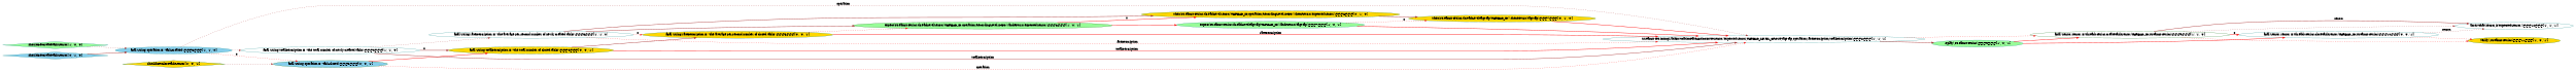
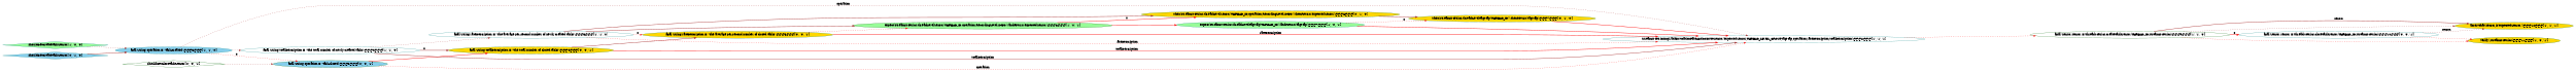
  digraph {
    rankdir=LR
    node [color=teal fillcolor=white shape=ellipse style=filled]
    edge [color=red style=bold]
    n1 [color=darkgreen label="final Sensor sensor = ThreadMetrics.createTaskSensor(THREAD_ID,streamsMetrics)@@@9@@@['1', '1', '0']"]
-   n2 [label="assertThat(sensor,is(expectedSensor))@@@12@@@['1', '1', '1']"]
+   n2 [fillcolor=gold label="assertThat(sensor,is(expectedSensor))@@@12@@@['1', '1', '1']"]
    n3 [color=darkgreen fillcolor=gold label="verify(,streamsMetrics)@@@11@@@['1', '0', '1']"]
    n4 [label="final Sensor sensor = ThreadMetrics.closeTaskSensor(THREAD_ID,streamsMetrics)@@@10@@@['0', '0', '1']"]
    n5 [color=darkgreen fillcolor=gold label="final String totalDescription = \"The total number of closed tasks\"@@@4@@@['0', '0', '1']"]
    n6 [fillcolor=gold label="final String rateDescription = \"The average per-second number of closed tasks\"@@@5@@@['0', '0', '1']"]
    n7 [label="StreamsMetricsImpl.addInvocationRateAndCountToSensor(expectedSensor,THREAD_LEVEL_GROUP,tagMap,operation,rateDescription,totalDescription)@@@8@@@['1', '1', '1']"]
    n8 [color=darkgreen fillcolor=palegreen label="expect(streamsMetrics.threadLevelSensor(THREAD_ID,operation,RecordingLevel.INFO)).andReturn(expectedSensor)@@@6@@@['1', '0', '1']"]
-   n9 [fillcolor=palegreen label="replay(,streamsMetrics)@@@9@@@['1', '0', '1']"]
    n10 [color=darkgreen fillcolor=gold label="when(streamsMetrics.threadLevelSensor(THREAD_ID,operation,RecordingLevel.INFO)).thenReturn(expectedSensor)@@@6@@@['0', '1', '0']"]
    n11 [fillcolor=palegreen label="expect(streamsMetrics.threadLevelTagMap(THREAD_ID)).andReturn(tagMap)@@@7@@@['1', '0', '1']"]
    n12 [fillcolor=gold label="when(streamsMetrics.threadLevelTagMap(THREAD_ID)).thenReturn(tagMap)@@@7@@@['0', '1', '0']"]
    n13 [fillcolor=palegreen label="shouldGetCreateTaskSensor['1', '0', '0']" shape=diamond]
    n14 [fillcolor=skyblue label="final String operation = \"task-created\"@@@3@@@['1', '1', '0']"]
    n15 [color=darkgreen fillcolor=skyblue label="final String operation = \"task-closed\"@@@3@@@['0', '0', '1']"]
    n16 [label="final String totalDescription = \"The total number of newly created tasks\"@@@4@@@['1', '1', '0']"]
-   n17 [color=darkgreen fillcolor=gold label="shouldGetCloseTaskSensor['0', '0', '1']" shape=diamond]
+   n17 [color=darkgreen label="shouldGetCloseTaskSensor['0', '0', '1']" shape=diamond]
    n18 [label="final String rateDescription = \"The average per-second number of newly created tasks\"@@@5@@@['1', '1', '0']"]
    n19 [fillcolor=skyblue label="shouldGetCreateTaskSensor['0', '1', '0']" shape=diamond]
    n1 -> n2 [color=brown label=sensor]
    n1 -> n2 [color=brown style=dashed]
    n1 -> n3 [style=dashed]
    n1 -> n4 [label=0]
    n4 -> n2 [color=brown label=sensor style=dashed]
    n4 -> n3 [style=dashed]
    n5 -> n6 [color=brown]
    n5 -> n7 [label=totalDescription]
    n6 -> n7 [label=rateDescription]
    n6 -> n8 [style=dashed]
    n7 -> n1 [style=dashed]
-   n7 -> n9 [color=brown]
    n8 -> n10 [label=0]
    n8 -> n11
-   n9 -> n1
-   n9 -> n4
    n10 -> n12 [color=brown]
    n11 -> n7
    n11 -> n12 [label=0 style=dashed]
    n12 -> n7
    n13 -> n14 [color=brown style=dashed]
    n14 -> n7 [color=brown label=operation style=dashed]
    n14 -> n15 [label=0 style=dashed]
    n14 -> n16 [color=brown style=dashed]
    n15 -> n5
    n15 -> n7 [label=operation style=dashed]
    n16 -> n5 [color=brown label=0]
    n16 -> n7 [color=brown label=totalDescription]
    n16 -> n18 [color=brown style=dashed]
    n17 -> n15 [color=brown style=dashed]
    n18 -> n6 [label=0 style=dashed]
    n18 -> n7 [label=rateDescription style=dashed]
    n18 -> n8 [color=brown]
    n18 -> n10 [color=brown]
    n19 -> n14 [color=brown]
  }
